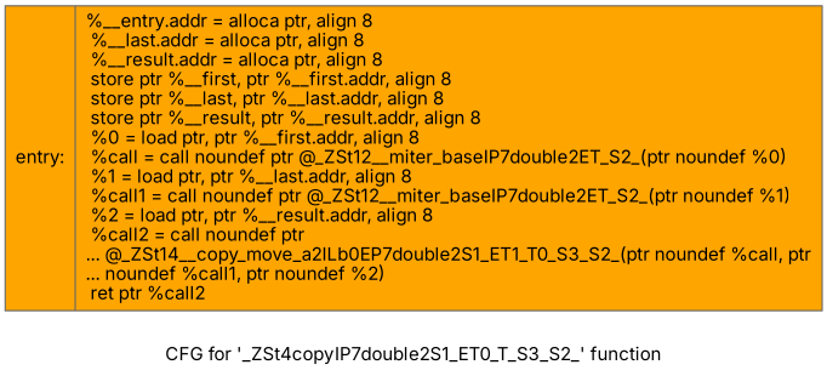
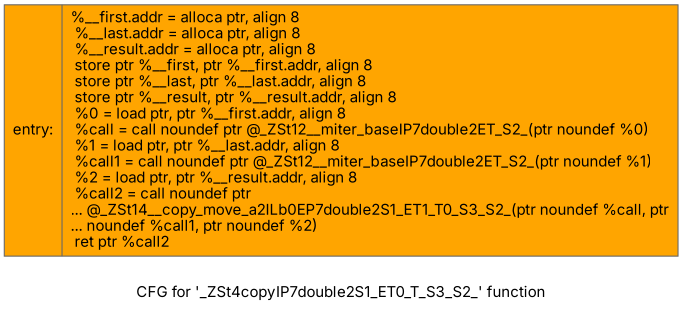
  digraph {
    label="CFG for '_ZSt4copyIP7double2S1_ET0_T_S3_S2_' function"
    rankdir=LR
    fontname=Inter
-   n1 [color=gray40 fillcolor=orange fontname=Inter label="{entry:\l|  %__entry.addr = alloca ptr, align 8\l  %__last.addr = alloca ptr, align 8\l  %__result.addr = alloca ptr, align 8\l  store ptr %__first, ptr %__first.addr, align 8\l  store ptr %__last, ptr %__last.addr, align 8\l  store ptr %__result, ptr %__result.addr, align 8\l  %0 = load ptr, ptr %__first.addr, align 8\l  %call = call noundef ptr @_ZSt12__miter_baseIP7double2ET_S2_(ptr noundef %0)\l  %1 = load ptr, ptr %__last.addr, align 8\l  %call1 = call noundef ptr @_ZSt12__miter_baseIP7double2ET_S2_(ptr noundef %1)\l  %2 = load ptr, ptr %__result.addr, align 8\l  %call2 = call noundef ptr\l... @_ZSt14__copy_move_a2ILb0EP7double2S1_ET1_T0_S3_S2_(ptr noundef %call, ptr\l... noundef %call1, ptr noundef %2)\l  ret ptr %call2\l}" shape=record style=filled]
+   n1 [color=gray40 fillcolor=orange fontname=Inter label="{entry:\l|  %__first.addr = alloca ptr, align 8\l  %__last.addr = alloca ptr, align 8\l  %__result.addr = alloca ptr, align 8\l  store ptr %__first, ptr %__first.addr, align 8\l  store ptr %__last, ptr %__last.addr, align 8\l  store ptr %__result, ptr %__result.addr, align 8\l  %0 = load ptr, ptr %__first.addr, align 8\l  %call = call noundef ptr @_ZSt12__miter_baseIP7double2ET_S2_(ptr noundef %0)\l  %1 = load ptr, ptr %__last.addr, align 8\l  %call1 = call noundef ptr @_ZSt12__miter_baseIP7double2ET_S2_(ptr noundef %1)\l  %2 = load ptr, ptr %__result.addr, align 8\l  %call2 = call noundef ptr\l... @_ZSt14__copy_move_a2ILb0EP7double2S1_ET1_T0_S3_S2_(ptr noundef %call, ptr\l... noundef %call1, ptr noundef %2)\l  ret ptr %call2\l}" shape=record style=filled]
  }
